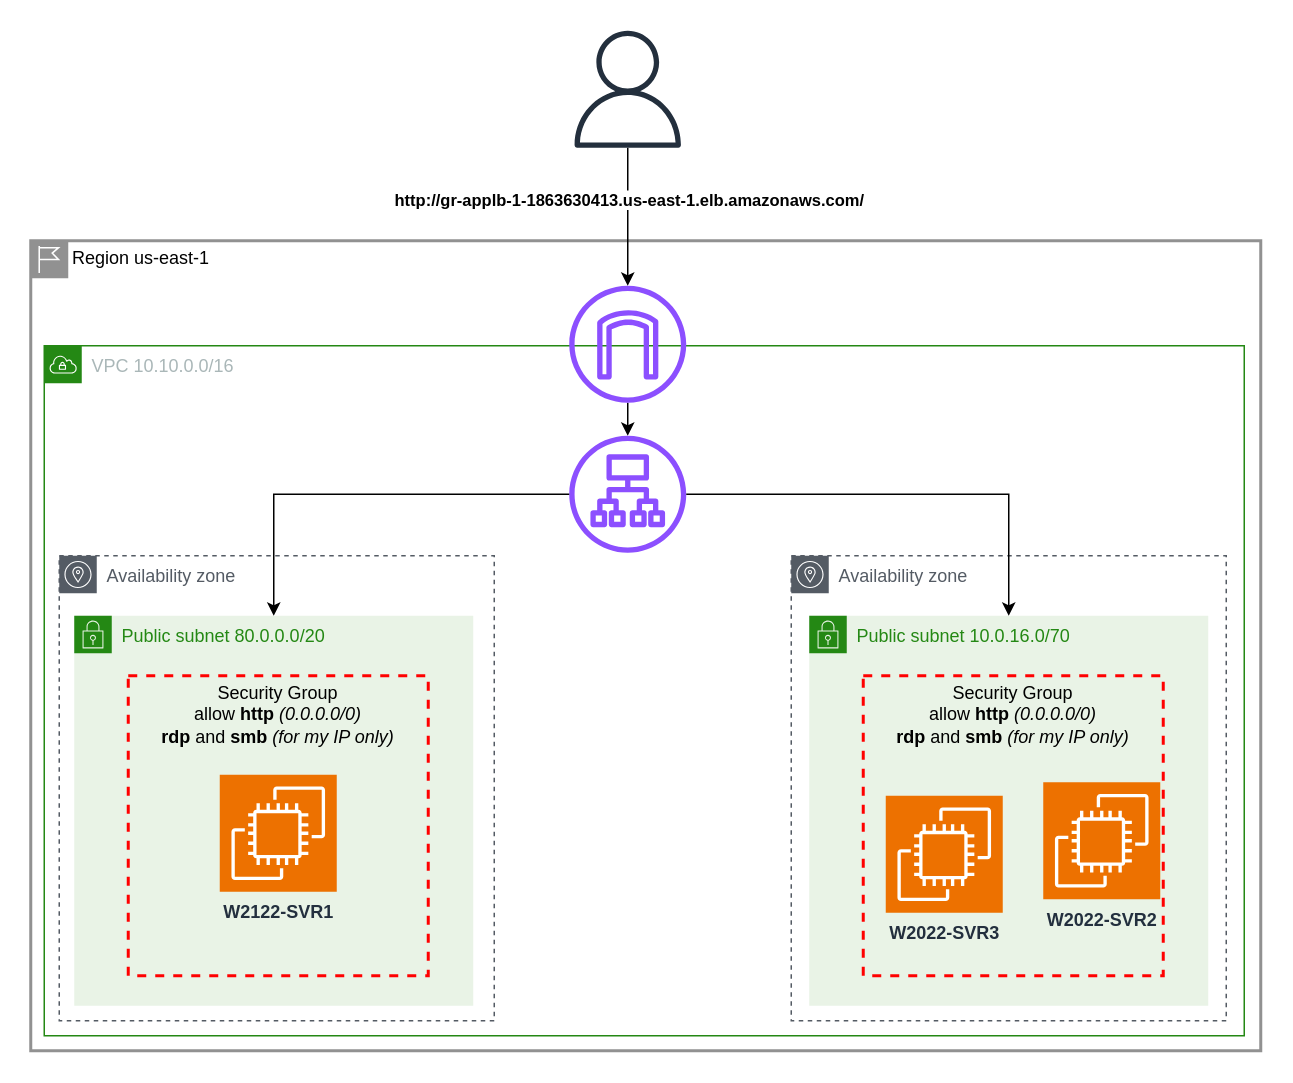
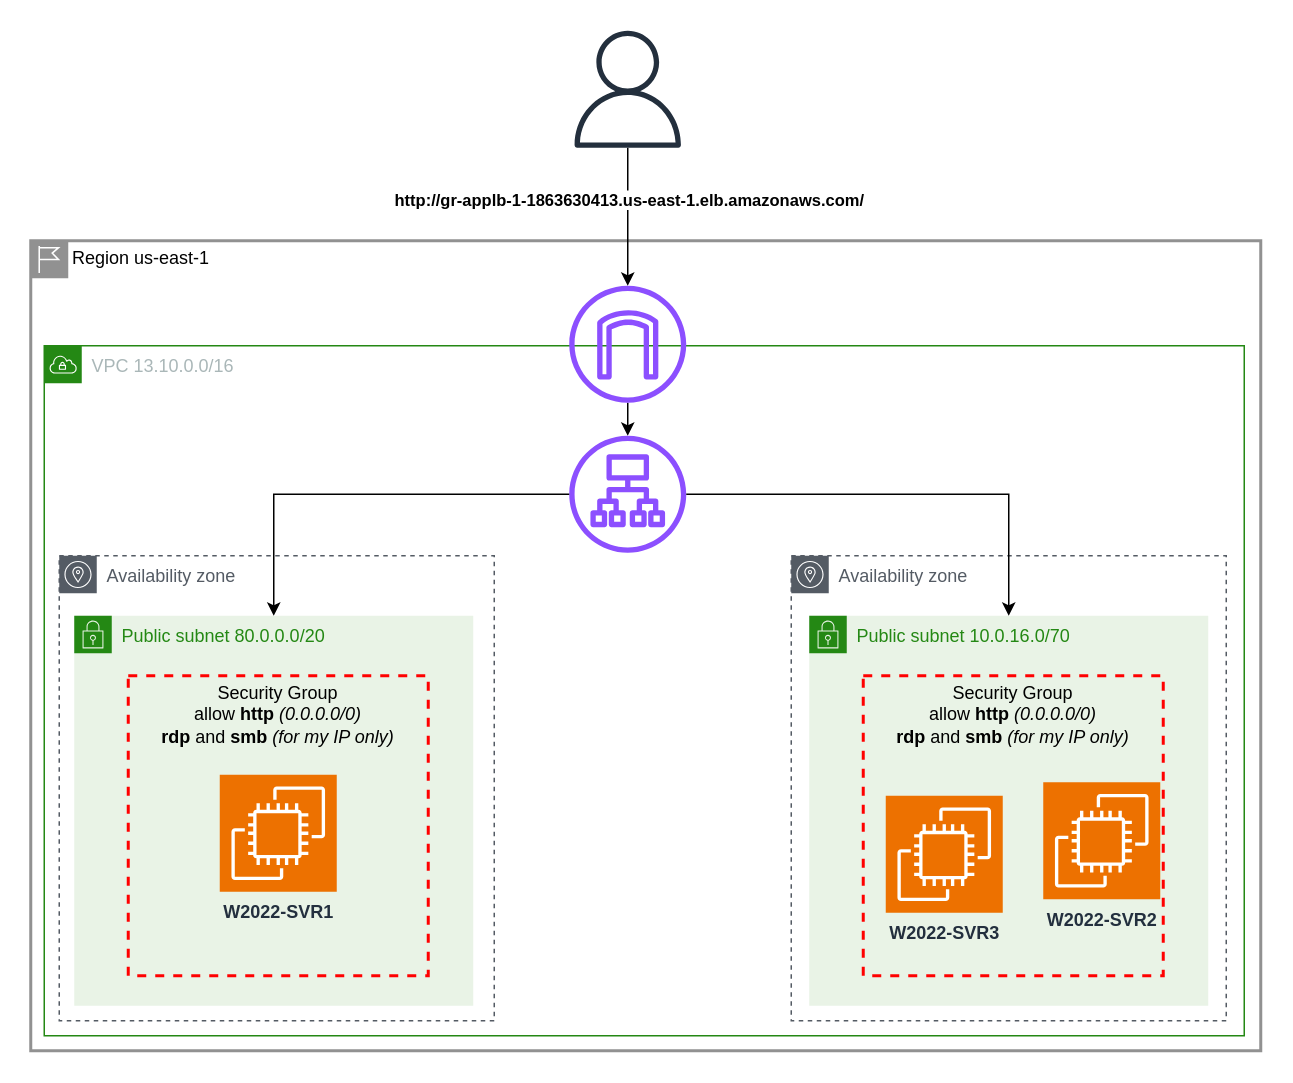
  <mxCell id="0" />
  <mxCell id="1" parent="0" />
  <mxCell id="2" value="Region us-east-1" style="shape=mxgraph.ibm.box;prType=region;fontStyle=0;verticalAlign=top;align=left;spacingLeft=32;spacingTop=4;fillColor=none;rounded=0;whiteSpace=wrap;html=1;strokeColor=#919191;strokeWidth=2;dashed=0;container=1;spacing=-4;collapsible=0;expand=0;recursiveResize=0;" parent="1" vertex="1"><mxGeometry y="160" width="820" height="540" as="geometry" x="20" /></mxCell>
- <mxCell id="3" value="VPC&amp;nbsp;10.10.0.0/16" style="points=[[0,0],[0.25,0],[0.5,0],[0.75,0],[1,0],[1,0.25],[1,0.5],[1,0.75],[1,1],[0.75,1],[0.5,1],[0.25,1],[0,1],[0,0.75],[0,0.5],[0,0.25]];outlineConnect=0;gradientColor=none;html=1;whiteSpace=wrap;fontSize=12;fontStyle=0;container=1;pointerEvents=0;collapsible=0;recursiveResize=0;shape=mxgraph.aws4.group;grIcon=mxgraph.aws4.group_vpc;strokeColor=#248814;fillColor=none;verticalAlign=top;align=left;spacingLeft=30;fontColor=#AAB7B8;dashed=0;" parent="2" vertex="1"><mxGeometry x="9" y="70" width="800" height="460" as="geometry" /></mxCell>
+ <mxCell id="3" value="VPC&amp;nbsp;13.10.0.0/16" style="points=[[0,0],[0.25,0],[0.5,0],[0.75,0],[1,0],[1,0.25],[1,0.5],[1,0.75],[1,1],[0.75,1],[0.5,1],[0.25,1],[0,1],[0,0.75],[0,0.5],[0,0.25]];outlineConnect=0;gradientColor=none;html=1;whiteSpace=wrap;fontSize=12;fontStyle=0;container=1;pointerEvents=0;collapsible=0;recursiveResize=0;shape=mxgraph.aws4.group;grIcon=mxgraph.aws4.group_vpc;strokeColor=#248814;fillColor=none;verticalAlign=top;align=left;spacingLeft=30;fontColor=#AAB7B8;dashed=0;" parent="2" vertex="1"><mxGeometry x="9" y="70" width="800" height="460" as="geometry" /></mxCell>
  <mxCell id="4" value="Public subnet 10.0.16.0/70&lt;br&gt;" style="points=[[0,0],[0.25,0],[0.5,0],[0.75,0],[1,0],[1,0.25],[1,0.5],[1,0.75],[1,1],[0.75,1],[0.5,1],[0.25,1],[0,1],[0,0.75],[0,0.5],[0,0.25]];outlineConnect=0;gradientColor=none;html=1;whiteSpace=wrap;fontSize=12;fontStyle=0;container=1;pointerEvents=0;collapsible=0;recursiveResize=0;shape=mxgraph.aws4.group;grIcon=mxgraph.aws4.group_security_group;grStroke=0;strokeColor=#248814;fillColor=#E9F3E6;verticalAlign=top;align=left;spacingLeft=30;fontColor=#248814;dashed=0;" parent="3" vertex="1"><mxGeometry x="510" y="180" width="266" height="260" as="geometry" /></mxCell>
  <mxCell id="5" value="Public subnet 80.0.0.0/20" style="points=[[0,0],[0.25,0],[0.5,0],[0.75,0],[1,0],[1,0.25],[1,0.5],[1,0.75],[1,1],[0.75,1],[0.5,1],[0.25,1],[0,1],[0,0.75],[0,0.5],[0,0.25]];outlineConnect=0;gradientColor=none;html=1;whiteSpace=wrap;fontSize=12;fontStyle=0;container=1;pointerEvents=0;collapsible=0;recursiveResize=0;shape=mxgraph.aws4.group;grIcon=mxgraph.aws4.group_security_group;grStroke=0;strokeColor=#248814;fillColor=#E9F3E6;verticalAlign=top;align=left;spacingLeft=30;fontColor=#248814;dashed=0;" parent="3" vertex="1"><mxGeometry x="20" y="180" width="266" height="260" as="geometry" /></mxCell>
  <mxCell id="6" value="Availability zone" style="sketch=0;outlineConnect=0;gradientColor=none;html=1;whiteSpace=wrap;fontSize=12;fontStyle=0;shape=mxgraph.aws4.group;grIcon=mxgraph.aws4.group_availability_zone;strokeColor=#545B64;fillColor=none;verticalAlign=top;align=left;spacingLeft=30;fontColor=#545B64;dashed=1;" parent="3" vertex="1"><mxGeometry x="10" y="140" width="290" height="310" as="geometry" /></mxCell>
  <mxCell id="7" value="Security Group&lt;br&gt;allow &lt;b&gt;http &lt;/b&gt;&lt;i style=&quot;&quot;&gt;(0.0.0.0/0)&lt;/i&gt;&lt;br&gt;&lt;b&gt;rdp &lt;/b&gt;and &lt;b&gt;smb&amp;nbsp;&lt;/b&gt;&lt;i&gt;(for my IP only)&lt;/i&gt;" style="fontStyle=0;verticalAlign=top;align=center;spacingTop=-2;fillColor=none;rounded=0;whiteSpace=wrap;html=1;strokeColor=#FF0000;strokeWidth=2;dashed=1;container=1;collapsible=0;expand=0;recursiveResize=0;" parent="3" vertex="1"><mxGeometry x="56" y="220" width="200" height="200" as="geometry" /></mxCell>
- <mxCell id="8" value="&lt;b&gt;W2122-SVR1&lt;/b&gt;" style="sketch=0;points=[[0,0,0],[0.25,0,0],[0.5,0,0],[0.75,0,0],[1,0,0],[0,1,0],[0.25,1,0],[0.5,1,0],[0.75,1,0],[1,1,0],[0,0.25,0],[0,0.5,0],[0,0.75,0],[1,0.25,0],[1,0.5,0],[1,0.75,0]];outlineConnect=0;fontColor=#232F3E;fillColor=#ED7100;strokeColor=#ffffff;dashed=0;verticalLabelPosition=bottom;verticalAlign=top;align=center;html=1;fontSize=12;fontStyle=0;aspect=fixed;shape=mxgraph.aws4.resourceIcon;resIcon=mxgraph.aws4.ec2;" parent="7" vertex="1"><mxGeometry x="61" y="66" width="78" height="78" as="geometry" /></mxCell>
+ <mxCell id="8" value="&lt;b&gt;W2022-SVR1&lt;/b&gt;" style="sketch=0;points=[[0,0,0],[0.25,0,0],[0.5,0,0],[0.75,0,0],[1,0,0],[0,1,0],[0.25,1,0],[0.5,1,0],[0.75,1,0],[1,1,0],[0,0.25,0],[0,0.5,0],[0,0.75,0],[1,0.25,0],[1,0.5,0],[1,0.75,0]];outlineConnect=0;fontColor=#232F3E;fillColor=#ED7100;strokeColor=#ffffff;dashed=0;verticalLabelPosition=bottom;verticalAlign=top;align=center;html=1;fontSize=12;fontStyle=0;aspect=fixed;shape=mxgraph.aws4.resourceIcon;resIcon=mxgraph.aws4.ec2;" parent="7" vertex="1"><mxGeometry x="61" y="66" width="78" height="78" as="geometry" /></mxCell>
  <mxCell id="9" value="Security Group&lt;br&gt;allow&amp;nbsp;&lt;b style=&quot;border-color: var(--border-color);&quot;&gt;http&amp;nbsp;&lt;/b&gt;&lt;i style=&quot;border-color: var(--border-color);&quot;&gt;(0.0.0.0/0)&lt;/i&gt;&lt;br style=&quot;border-color: var(--border-color);&quot;&gt;&lt;b style=&quot;border-color: var(--border-color);&quot;&gt;rdp&amp;nbsp;&lt;/b&gt;and&amp;nbsp;&lt;b style=&quot;border-color: var(--border-color);&quot;&gt;smb&amp;nbsp;&lt;/b&gt;&lt;i style=&quot;border-color: var(--border-color);&quot;&gt;(for my IP only)&lt;/i&gt;" style="fontStyle=0;verticalAlign=top;align=center;spacingTop=-2;fillColor=none;rounded=0;whiteSpace=wrap;html=1;strokeColor=#FF0000;strokeWidth=2;dashed=1;container=1;collapsible=0;expand=0;recursiveResize=0;" parent="3" vertex="1"><mxGeometry x="546" y="220" width="200" height="200" as="geometry" /></mxCell>
  <mxCell id="10" value="W2022-SVR2" style="sketch=0;points=[[0,0,0],[0.25,0,0],[0.5,0,0],[0.75,0,0],[1,0,0],[0,1,0],[0.25,1,0],[0.5,1,0],[0.75,1,0],[1,1,0],[0,0.25,0],[0,0.5,0],[0,0.75,0],[1,0.25,0],[1,0.5,0],[1,0.75,0]];outlineConnect=0;fontColor=#232F3E;fillColor=#ED7100;strokeColor=#ffffff;dashed=0;verticalLabelPosition=bottom;verticalAlign=top;align=center;html=1;fontSize=12;fontStyle=1;aspect=fixed;shape=mxgraph.aws4.resourceIcon;resIcon=mxgraph.aws4.ec2;" parent="9" vertex="1"><mxGeometry x="120" y="71" width="78" height="78" as="geometry" /></mxCell>
  <mxCell id="11" value="W2022-SVR3" style="sketch=0;points=[[0,0,0],[0.25,0,0],[0.5,0,0],[0.75,0,0],[1,0,0],[0,1,0],[0.25,1,0],[0.5,1,0],[0.75,1,0],[1,1,0],[0,0.25,0],[0,0.5,0],[0,0.75,0],[1,0.25,0],[1,0.5,0],[1,0.75,0]];outlineConnect=0;fontColor=#232F3E;fillColor=#ED7100;strokeColor=#ffffff;dashed=0;verticalLabelPosition=bottom;verticalAlign=top;align=center;html=1;fontSize=12;fontStyle=1;aspect=fixed;shape=mxgraph.aws4.resourceIcon;resIcon=mxgraph.aws4.ec2;" parent="9" vertex="1"><mxGeometry x="15" y="80" width="78" height="78" as="geometry" /></mxCell>
  <mxCell id="12" value="Availability zone" style="sketch=0;outlineConnect=0;gradientColor=none;html=1;whiteSpace=wrap;fontSize=12;fontStyle=0;shape=mxgraph.aws4.group;grIcon=mxgraph.aws4.group_availability_zone;strokeColor=#545B64;fillColor=none;verticalAlign=top;align=left;spacingLeft=30;fontColor=#545B64;dashed=1;" parent="3" vertex="1"><mxGeometry x="498" y="140" width="290" height="310" as="geometry" /></mxCell>
  <mxCell id="13" style="edgeStyle=orthogonalEdgeStyle;rounded=0;orthogonalLoop=1;jettySize=auto;html=1;" parent="2" source="14" target="15" edge="1"><mxGeometry relative="1" as="geometry" /></mxCell>
  <mxCell id="14" value="" style="sketch=0;outlineConnect=0;fontColor=#232F3E;gradientColor=none;fillColor=#8C4FFF;strokeColor=none;dashed=0;verticalLabelPosition=bottom;verticalAlign=top;align=center;html=1;fontSize=12;fontStyle=0;aspect=fixed;pointerEvents=1;shape=mxgraph.aws4.internet_gateway;" parent="2" vertex="1"><mxGeometry x="359" y="30" width="78" height="78" as="geometry" /></mxCell>
  <mxCell id="15" value="" style="sketch=0;outlineConnect=0;fontColor=#232F3E;gradientColor=none;fillColor=#8C4FFF;strokeColor=none;dashed=0;verticalLabelPosition=bottom;verticalAlign=top;align=center;html=1;fontSize=12;fontStyle=0;aspect=fixed;pointerEvents=1;shape=mxgraph.aws4.application_load_balancer;" parent="2" vertex="1"><mxGeometry x="359" y="130" width="78" height="78" as="geometry" /></mxCell>
  <mxCell id="16" style="edgeStyle=orthogonalEdgeStyle;rounded=0;orthogonalLoop=1;jettySize=auto;html=1;" parent="2" source="15" target="5" edge="1"><mxGeometry relative="1" as="geometry" /></mxCell>
  <mxCell id="17" style="edgeStyle=orthogonalEdgeStyle;rounded=0;orthogonalLoop=1;jettySize=auto;html=1;" parent="2" source="15" target="4" edge="1"><mxGeometry relative="1" as="geometry" /></mxCell>
  <mxCell id="18" style="edgeStyle=orthogonalEdgeStyle;rounded=0;orthogonalLoop=1;jettySize=auto;html=1;" parent="1" source="20" target="14" edge="1"><mxGeometry relative="1" as="geometry" /></mxCell>
  <mxCell id="19" value="&lt;b&gt;http://gr-applb-1-1863630413.us-east-1.elb.amazonaws.com/&lt;/b&gt;" style="edgeLabel;html=1;align=center;verticalAlign=middle;resizable=0;points=[];" parent="18" vertex="1" connectable="0"><mxGeometry x="-0.259" relative="1" as="geometry"><mxPoint as="offset" /></mxGeometry></mxCell>
  <mxCell id="20" value="" style="sketch=0;outlineConnect=0;fontColor=#232F3E;gradientColor=none;fillColor=#232F3D;strokeColor=none;dashed=0;verticalLabelPosition=bottom;verticalAlign=top;align=center;html=1;fontSize=12;fontStyle=0;aspect=fixed;pointerEvents=1;shape=mxgraph.aws4.user;" parent="1" vertex="1"><mxGeometry x="379" y="20" width="78" height="78" as="geometry" /></mxCell>
